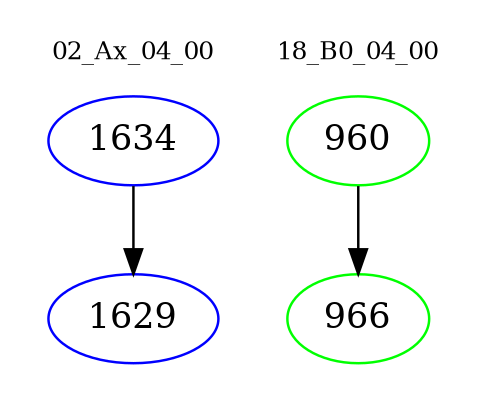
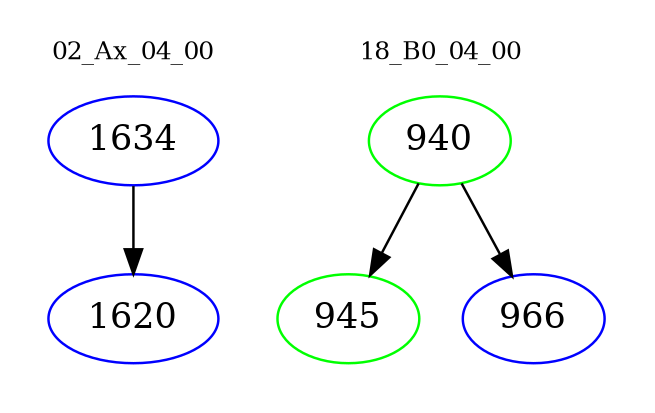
  digraph {
    node [color=blue]
    edge [color=black]
    n1 [label=1634]
-   n2 [label=1629]
-   n3 [color=green label=960]
-   n5 [color=green label=966]
+   n2 [label=1620]
+   n3 [color=green label=940]
+   n4 [color=green label=945]
+   n5 [label=966]
    subgraph cluster_1 {
      color=white
      fontsize=10
      label="02_Ax_04_00"
      n1
      n2
    }
    subgraph cluster_2 {
      color=white
      fontsize=10
      label="18_B0_04_00"
      n3
+     n4
      n5
    }
    n1 -> n2
+   n3 -> n4
    n3 -> n5
  }
